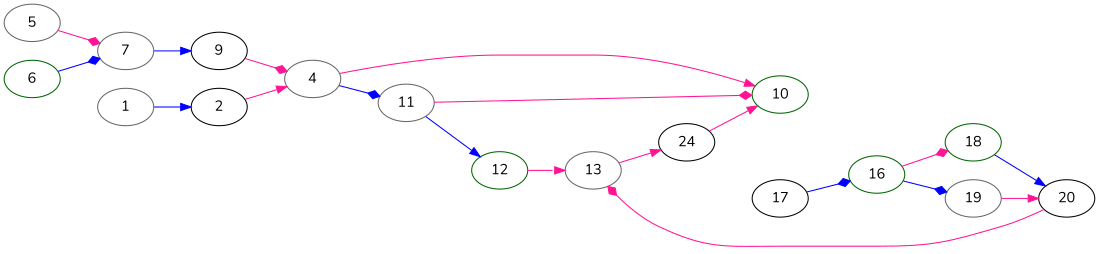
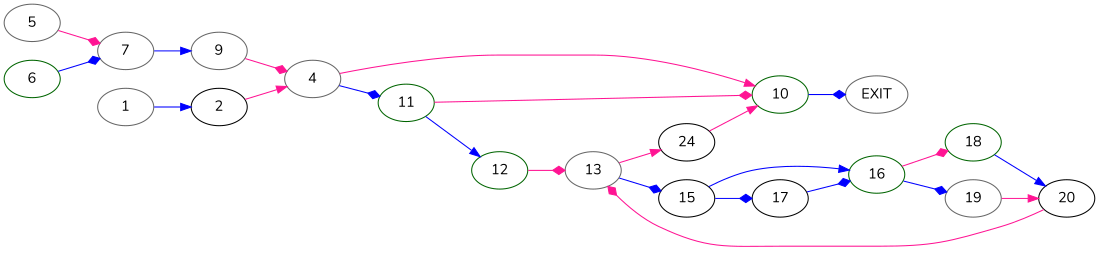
  digraph {
    fontname=Nunito
    rankdir=LR
    node [color=gray40 fontname=Nunito]
    edge [arrowhead=diamond color=blue fontname=Nunito]
    2 [color=black]
    1
+   n3 [label=EXIT]
    4
    10 [color=darkgreen]
-   11
+   11 [color=darkgreen]
    5
    7
    6 [color=darkgreen]
    12 [color=darkgreen]
-   9 [color=black]
+   9
    13
    n13 [color=black label=24]
+   15 [color=black]
    16 [color=darkgreen]
    17 [color=black]
    18 [color=darkgreen]
    19
    20 [color=black]
    2 -> 4 [arrowhead=normal color=deeppink]
    1 -> 2 [arrowhead=normal]
    4 -> 10 [arrowhead=normal color=deeppink]
    4 -> 11
+   10 -> n3
    11 -> 10 [color=deeppink]
    11 -> 12 [arrowhead=normal]
    5 -> 7 [color=deeppink]
    7 -> 9 [arrowhead=normal]
    6 -> 7
-   12 -> 13 [arrowhead=normal color=deeppink]
+   12 -> 13 [color=deeppink]
    9 -> 4 [color=deeppink]
    13 -> n13 [arrowhead=normal color=deeppink]
+   13 -> 15
    n13 -> 10 [arrowhead=normal color=deeppink]
+   15 -> 16 [arrowhead=normal]
+   15 -> 17
    16 -> 18 [color=deeppink]
    16 -> 19
    17 -> 16
    18 -> 20 [arrowhead=normal]
    19 -> 20 [arrowhead=normal color=deeppink]
    20 -> 13 [color=deeppink]
  }
